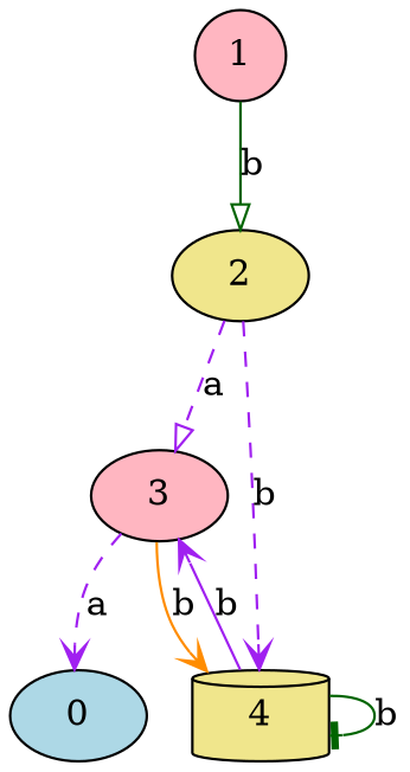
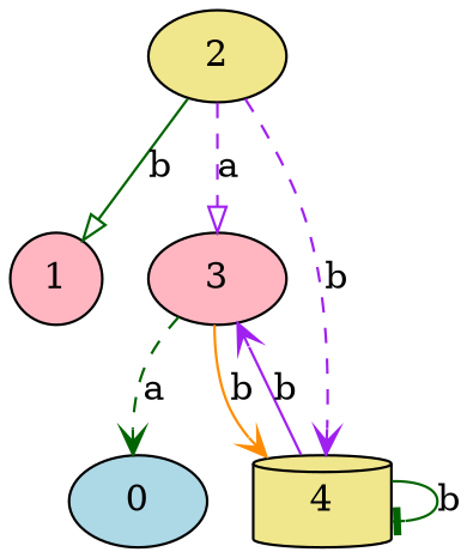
  digraph {
    d2tdocpreamble="\usetikzlibrary{automata}"
    d2tfigpreamble="\tikzstyle{every state}= [ draw=blue!50,very thick,fill=blue!20]  \tikzstyle{auto}= [fill=white]"
    ranksep=0.5
    node [fillcolor=lightpink shape=ellipse style="state,filled"]
    edge [arrowhead=vee color=purple lblstyle=auto style=solid topath="bend right"]
    n1 [fillcolor=lightblue label=0]
    n2 [label=1 shape=circle]
    n3 [fillcolor=khaki label=2 style="state, accepting,filled"]
    n4 [label=3]
    n5 [fillcolor=khaki label=4 shape=cylinder style="state, initial,filled"]
-   n2 -> n3 [arrowhead=onormal color=darkgreen label=b]
+   n3 -> n2 [arrowhead=onormal color=darkgreen label=b]
    n3 -> n4 [arrowhead=onormal label=a style=dashed]
    n3 -> n5 [label=b style=dashed]
-   n4 -> n1 [label=a style=dashed]
+   n4 -> n1 [color=darkgreen label=a style=dashed]
    n4 -> n5 [color=darkorange label=b]
    n5 -> n4 [label=b]
    n5 -> n5 [arrowhead=tee color=darkgreen label=b topath="loop above"]
  }
